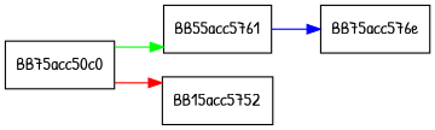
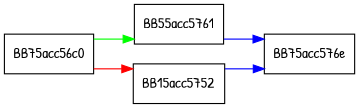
  digraph {
    fontname="Patrick Hand"
    rankdir=LR
    splines=ortho
    node [fontname="Patrick Hand" shape=box]
    edge [color=blue fontname="Patrick Hand"]
    n1 [label=BB55acc5761]
-   BB75acc56c0 [label=BB75acc50c0]
+   BB75acc56c0
    n3 [label=BB15acc5752]
    BB75acc576e
    n1 -> BB75acc576e
    BB75acc56c0 -> n1 [color=green]
    BB75acc56c0 -> n3 [color=red]
+   n3 -> BB75acc576e
  }
